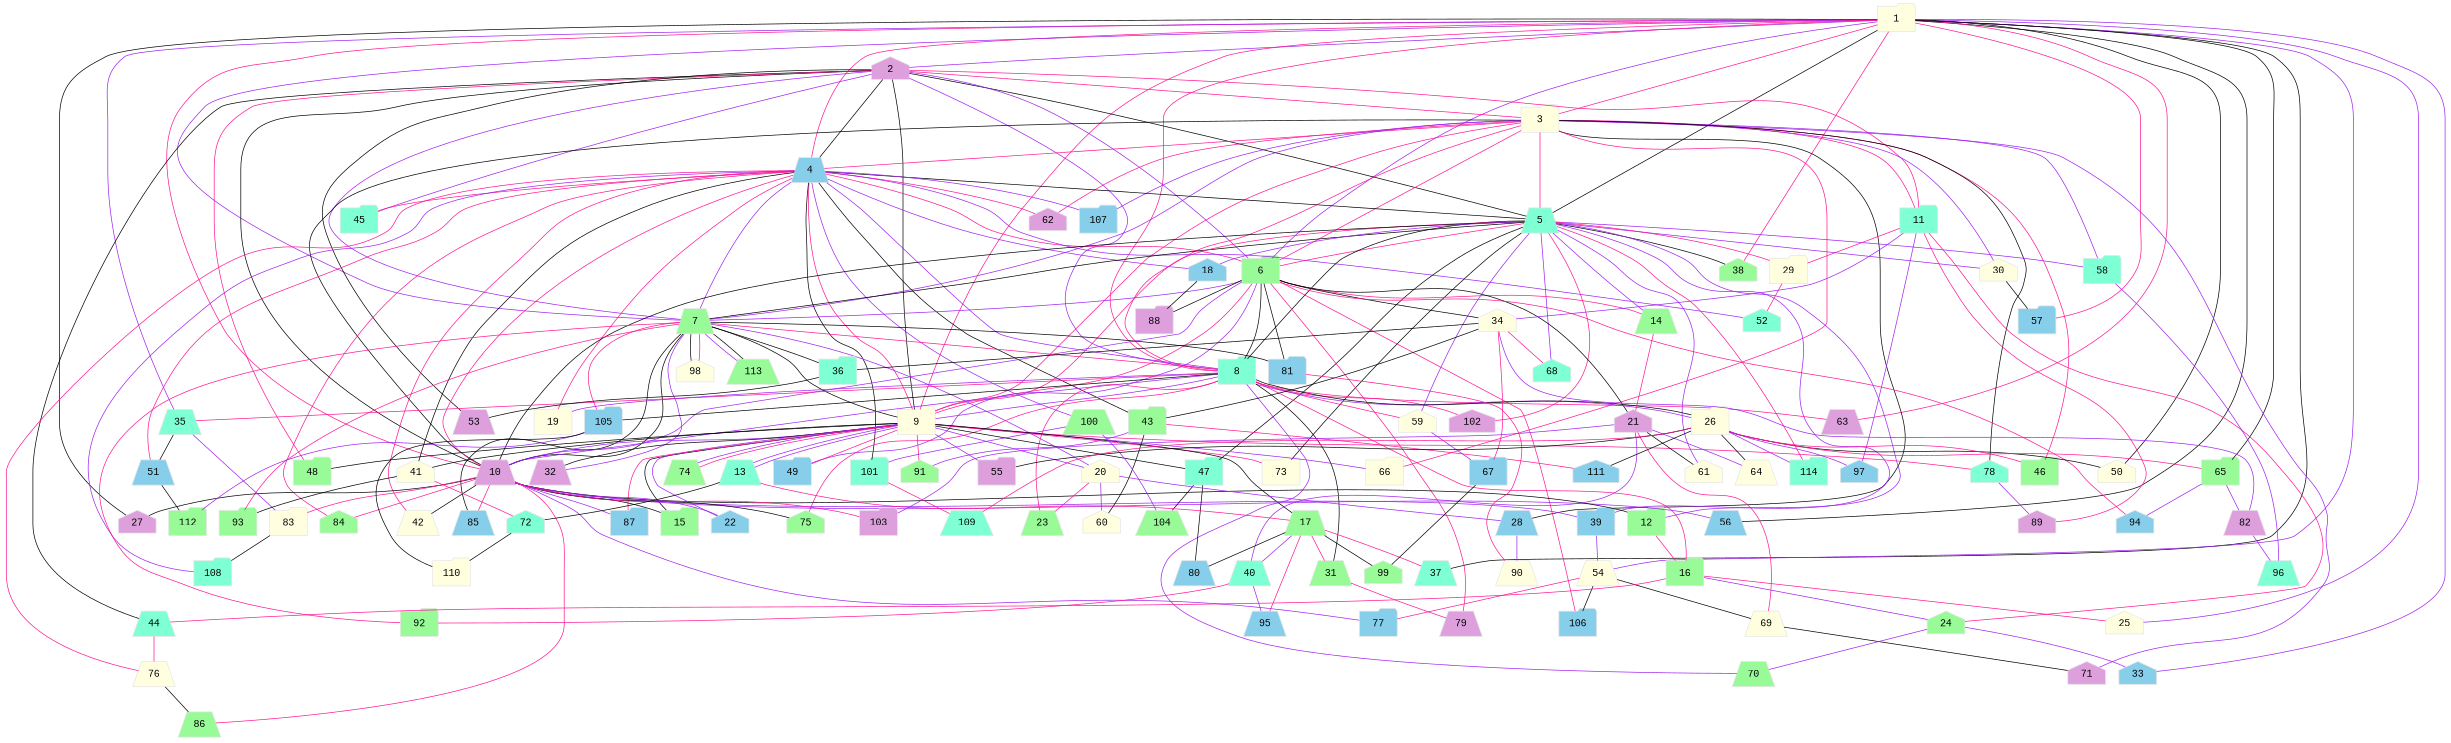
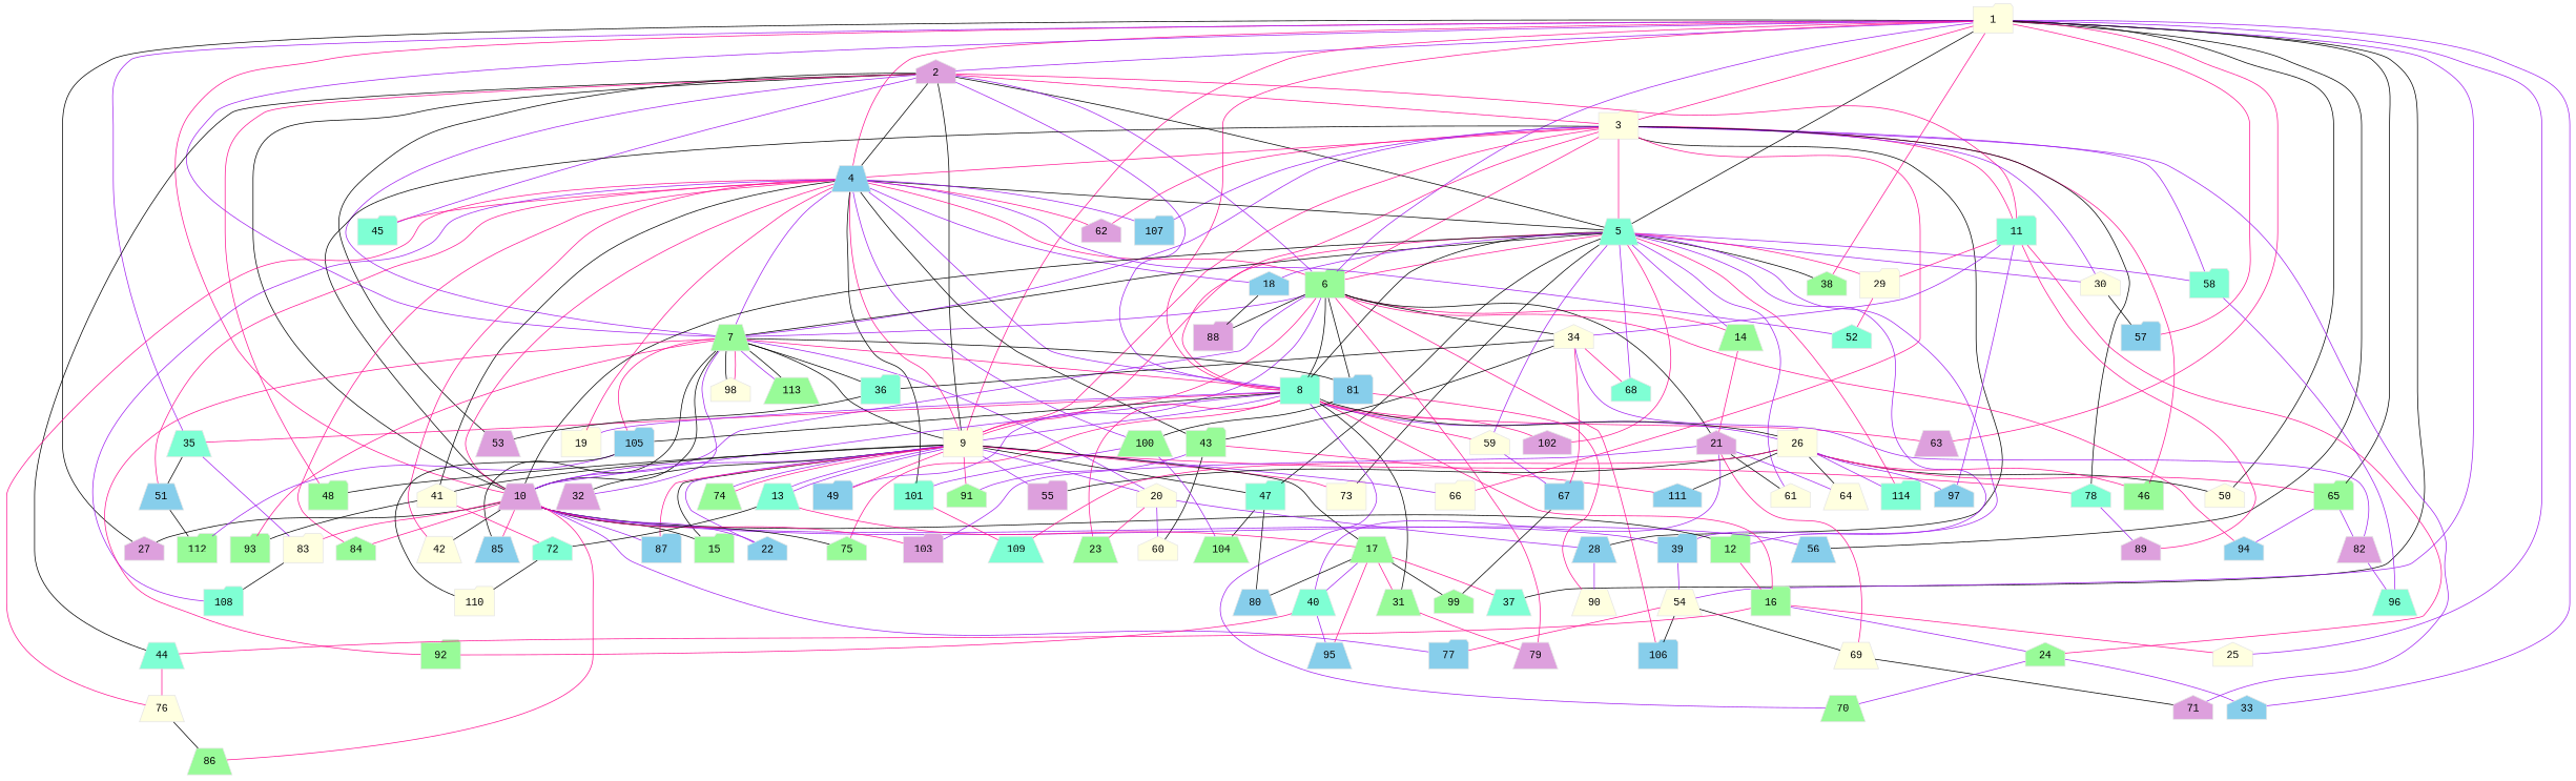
  graph {
    fontname="Liberation Mono"
    node [color=gray90 fillcolor=palegreen fontname="Liberation Mono" shape=folder style=filled]
    edge [color=deeppink fontname="Liberation Mono"]
    1 [fillcolor=lightyellow]
    2 [fillcolor=plum shape=house]
    3 [fillcolor=lightyellow]
    4 [fillcolor=skyblue shape=trapezium]
    5 [fillcolor=aquamarine shape=trapezium]
    6
    7 [shape=trapezium]
    8 [fillcolor=aquamarine]
    9 [fillcolor=lightyellow]
    10 [fillcolor=plum shape=trapezium]
    25 [fillcolor=lightyellow shape=house]
    27 [fillcolor=plum shape=house]
    33 [fillcolor=skyblue shape=house]
    35 [fillcolor=aquamarine shape=trapezium]
    37 [fillcolor=aquamarine shape=trapezium]
    38 [shape=house]
    50 [fillcolor=lightyellow shape=house]
    54 [fillcolor=lightyellow shape=trapezium]
    56 [fillcolor=skyblue shape=trapezium]
    57 [fillcolor=skyblue]
    63 [fillcolor=plum shape=trapezium]
    65
    11 [fillcolor=aquamarine]
    44 [fillcolor=aquamarine shape=trapezium]
    45 [fillcolor=aquamarine]
    48
    53 [fillcolor=plum shape=trapezium]
    28 [fillcolor=skyblue shape=trapezium]
    30 [fillcolor=lightyellow shape=house]
    46
    58 [fillcolor=aquamarine]
    62 [fillcolor=plum shape=house]
    66 [fillcolor=lightyellow]
    71 [fillcolor=plum shape=house]
    78 [fillcolor=aquamarine shape=house]
    107 [fillcolor=skyblue]
    18 [fillcolor=skyblue shape=house]
    19 [fillcolor=lightyellow]
    41 [fillcolor=lightyellow shape=house]
    42 [fillcolor=lightyellow shape=trapezium]
    43
    51 [fillcolor=skyblue shape=trapezium]
    52 [fillcolor=aquamarine shape=house]
    76 [fillcolor=lightyellow shape=trapezium]
    84 [shape=house]
    100 [shape=trapezium]
    101 [fillcolor=aquamarine]
    108 [fillcolor=aquamarine]
    12
    14 [shape=trapezium]
    29 [fillcolor=lightyellow]
    39 [fillcolor=skyblue]
    47 [fillcolor=aquamarine]
    59 [fillcolor=lightyellow shape=house]
    61 [fillcolor=lightyellow shape=house]
    68 [fillcolor=aquamarine shape=house]
    73 [fillcolor=lightyellow]
    102 [fillcolor=plum shape=house]
    114 [fillcolor=aquamarine]
    21 [fillcolor=plum shape=house]
    34 [fillcolor=lightyellow shape=house]
    49 [fillcolor=skyblue]
    79 [fillcolor=plum shape=trapezium]
    81 [fillcolor=skyblue]
    88 [fillcolor=plum]
    94 [fillcolor=skyblue shape=house]
    106 [fillcolor=skyblue]
    20 [fillcolor=lightyellow shape=house]
    32 [fillcolor=plum shape=trapezium]
    36 [fillcolor=aquamarine]
    85 [fillcolor=skyblue shape=trapezium]
    92
    93
    98 [fillcolor=lightyellow shape=house]
    105 [fillcolor=skyblue]
    113 [shape=trapezium]
    16
    23 [shape=trapezium]
    26 [fillcolor=lightyellow]
    31 [shape=trapezium]
    70 [shape=trapezium]
    75 [shape=house]
    13 [fillcolor=aquamarine shape=trapezium]
    15
    17 [shape=trapezium]
    22 [fillcolor=skyblue shape=house]
    55 [fillcolor=plum]
    74 [shape=trapezium]
    87 [fillcolor=skyblue]
    91 [shape=house]
    77 [fillcolor=skyblue]
    83 [fillcolor=lightyellow]
    86 [shape=trapezium]
    103 [fillcolor=plum]
    69 [fillcolor=lightyellow shape=trapezium]
    82 [fillcolor=plum shape=trapezium]
    24 [shape=house]
    89 [fillcolor=plum shape=house]
    97 [fillcolor=skyblue shape=house]
    90 [fillcolor=lightyellow shape=trapezium]
    96 [fillcolor=aquamarine shape=trapezium]
    72 [fillcolor=aquamarine shape=house]
    60 [fillcolor=lightyellow shape=house]
    111 [fillcolor=skyblue shape=house]
    112
    104 [shape=trapezium]
    109 [fillcolor=aquamarine shape=trapezium]
    80 [fillcolor=skyblue shape=trapezium]
    67 [fillcolor=skyblue]
    40 [fillcolor=aquamarine shape=trapezium]
    64 [fillcolor=lightyellow shape=trapezium]
    110 [fillcolor=lightyellow]
    95 [fillcolor=skyblue shape=trapezium]
    99 [shape=house]
    1 -- 2 [color=purple]
    1 -- 3
    1 -- 4
    1 -- 5 [color=black]
    1 -- 6 [color=purple]
    1 -- 7 [color=purple]
    1 -- 8
    1 -- 9
    1 -- 10
    1 -- 25 [color=purple]
    1 -- 27 [color=black]
    1 -- 33 [color=purple]
    1 -- 35 [color=purple]
    1 -- 37 [color=black]
    1 -- 38
    1 -- 50 [color=black]
    1 -- 54 [color=purple]
    1 -- 56 [color=black]
    1 -- 57
    1 -- 63
    1 -- 65 [color=black]
    2 -- 3
    2 -- 4 [color=black]
    2 -- 5 [color=black]
    2 -- 6 [color=purple]
    2 -- 7 [color=purple]
    2 -- 8 [color=purple]
    2 -- 9 [color=black]
    2 -- 10 [color=black]
    2 -- 11
    2 -- 44 [color=black]
    2 -- 45 [color=purple]
    2 -- 48
    2 -- 53 [color=black]
    3 -- 4
    3 -- 5
    3 -- 6
    3 -- 7 [color=purple]
    3 -- 8
    3 -- 9
    3 -- 10 [color=black]
    3 -- 11
    3 -- 28 [color=black]
    3 -- 30 [color=purple]
    3 -- 46
    3 -- 58 [color=purple]
    3 -- 62
    3 -- 66
    3 -- 71 [color=purple]
    3 -- 78 [color=black]
    3 -- 107 [color=purple]
    4 -- 5 [color=black]
    4 -- 6
    4 -- 7 [color=purple]
    4 -- 8 [color=purple]
    4 -- 9
    4 -- 10
    4 -- 45
    4 -- 62
    4 -- 107 [color=purple]
    4 -- 18 [color=purple]
    4 -- 19
    4 -- 41 [color=black]
    4 -- 42
    4 -- 43 [color=black]
    4 -- 51
    4 -- 52 [color=purple]
    4 -- 76
    4 -- 84
    4 -- 100 [color=purple]
    4 -- 101 [color=black]
    4 -- 108 [color=purple]
    5 -- 6
    5 -- 7 [color=black]
    5 -- 8 [color=black]
    5 -- 9
    5 -- 10 [color=black]
    5 -- 38 [color=black]
    5 -- 30 [color=purple]
    5 -- 58 [color=purple]
    5 -- 18 [color=purple]
    5 -- 12 [color=purple]
    5 -- 14 [color=purple]
    5 -- 29
    5 -- 39 [color=purple]
    5 -- 47 [color=black]
    5 -- 59 [color=purple]
    5 -- 61 [color=purple]
    5 -- 68 [color=purple]
    5 -- 73 [color=black]
    5 -- 102
    5 -- 114
    6 -- 7 [color=purple]
    6 -- 8 [color=black]
    6 -- 9
    6 -- 10 [color=purple]
    6 -- 14
    6 -- 21 [color=black]
    6 -- 34 [color=black]
    6 -- 49 [color=purple]
    6 -- 79
    6 -- 81 [color=black]
    6 -- 88 [color=black]
    6 -- 94
    6 -- 106
    7 -- 8
    7 -- 9 [color=black]
    7 -- 10 [color=black]
    7 -- 81 [color=black]
    7 -- 20 [color=purple]
    7 -- 32 [color=purple]
    7 -- 36 [color=black]
    7 -- 85 [color=black]
    7 -- 92
    7 -- 93
    7 -- 98 [color=black]
    7 -- 98
    7 -- 105
    7 -- 113 [color=purple]
    7 -- 113 [color=black]
    8 -- 9 [color=purple]
    8 -- 10 [color=purple]
    8 -- 35
    8 -- 63
    8 -- 19 [color=purple]
    8 -- 59
    8 -- 102
    8 -- 105 [color=black]
    8 -- 16
    8 -- 23
    8 -- 26 [color=purple]
    8 -- 26 [color=black]
    8 -- 31 [color=black]
    8 -- 70 [color=purple]
    8 -- 75
    9 -- 10 [color=purple]
    9 -- 48 [color=black]
    9 -- 66 [color=purple]
    9 -- 78
    9 -- 41 [color=black]
    9 -- 47 [color=black]
    9 -- 73
    9 -- 49
    9 -- 20 [color=purple]
    9 -- 32 [color=black]
    9 -- 13 [color=purple]
    9 -- 13 [color=purple]
    9 -- 15 [color=black]
    9 -- 17 [color=black]
    9 -- 22 [color=purple]
    9 -- 55 [color=purple]
    9 -- 74 [color=purple]
    9 -- 74
    9 -- 87
    9 -- 91
    10 -- 27 [color=black]
    10 -- 56 [color=purple]
    10 -- 42 [color=black]
    10 -- 84
    10 -- 12 [color=black]
    10 -- 39 [color=purple]
    10 -- 85
    10 -- 75 [color=black]
    10 -- 15 [color=black]
    10 -- 22 [color=purple]
    10 -- 87 [color=purple]
    10 -- 77 [color=purple]
    10 -- 83
    10 -- 86
    10 -- 103
    35 -- 51 [color=black]
    35 -- 83 [color=purple]
    54 -- 106 [color=black]
    54 -- 77
    54 -- 69 [color=black]
    65 -- 94 [color=purple]
    65 -- 82 [color=purple]
    11 -- 29
    11 -- 34 [color=purple]
    11 -- 24
    11 -- 89
    11 -- 97 [color=purple]
    44 -- 76
    28 -- 90 [color=purple]
    30 -- 57 [color=black]
    58 -- 96 [color=purple]
    78 -- 89 [color=purple]
    18 -- 88 [color=black]
    41 -- 93 [color=black]
    41 -- 72
    43 -- 91 [color=purple]
    43 -- 60 [color=black]
    43 -- 111
    51 -- 112 [color=black]
    76 -- 86 [color=black]
    100 -- 101 [color=purple]
    100 -- 104 [color=purple]
    101 -- 109
    12 -- 16
    14 -- 21
    29 -- 52
    39 -- 54 [color=purple]
    47 -- 104 [color=black]
    47 -- 80 [color=black]
    59 -- 67 [color=purple]
    21 -- 61 [color=black]
    21 -- 103 [color=purple]
    21 -- 69
    21 -- 40 [color=purple]
    21 -- 64 [color=purple]
    34 -- 43 [color=black]
    34 -- 68
    34 -- 36 [color=black]
    34 -- 82 [color=purple]
    34 -- 67
+   81 -- 100 [color=black]
    81 -- 90
    20 -- 28 [color=purple]
    20 -- 23
    20 -- 60 [color=purple]
    36 -- 53 [color=black]
    105 -- 112 [color=purple]
    105 -- 110 [color=black]
    16 -- 25
    16 -- 44
    16 -- 24 [color=purple]
    26 -- 50 [color=black]
    26 -- 65
    26 -- 46
    26 -- 114 [color=purple]
    26 -- 55 [color=black]
    26 -- 97 [color=purple]
    26 -- 111 [color=black]
    26 -- 109
    26 -- 64 [color=black]
    31 -- 79
    13 -- 17
    13 -- 72 [color=black]
    17 -- 37
    17 -- 31
    17 -- 80 [color=black]
    17 -- 40 [color=purple]
    17 -- 95
    17 -- 99 [color=black]
    83 -- 108 [color=black]
    69 -- 71 [color=black]
    82 -- 96 [color=purple]
    24 -- 33 [color=purple]
    24 -- 70 [color=purple]
    72 -- 110 [color=black]
    67 -- 99 [color=black]
    40 -- 92
    40 -- 95 [color=purple]
  }
